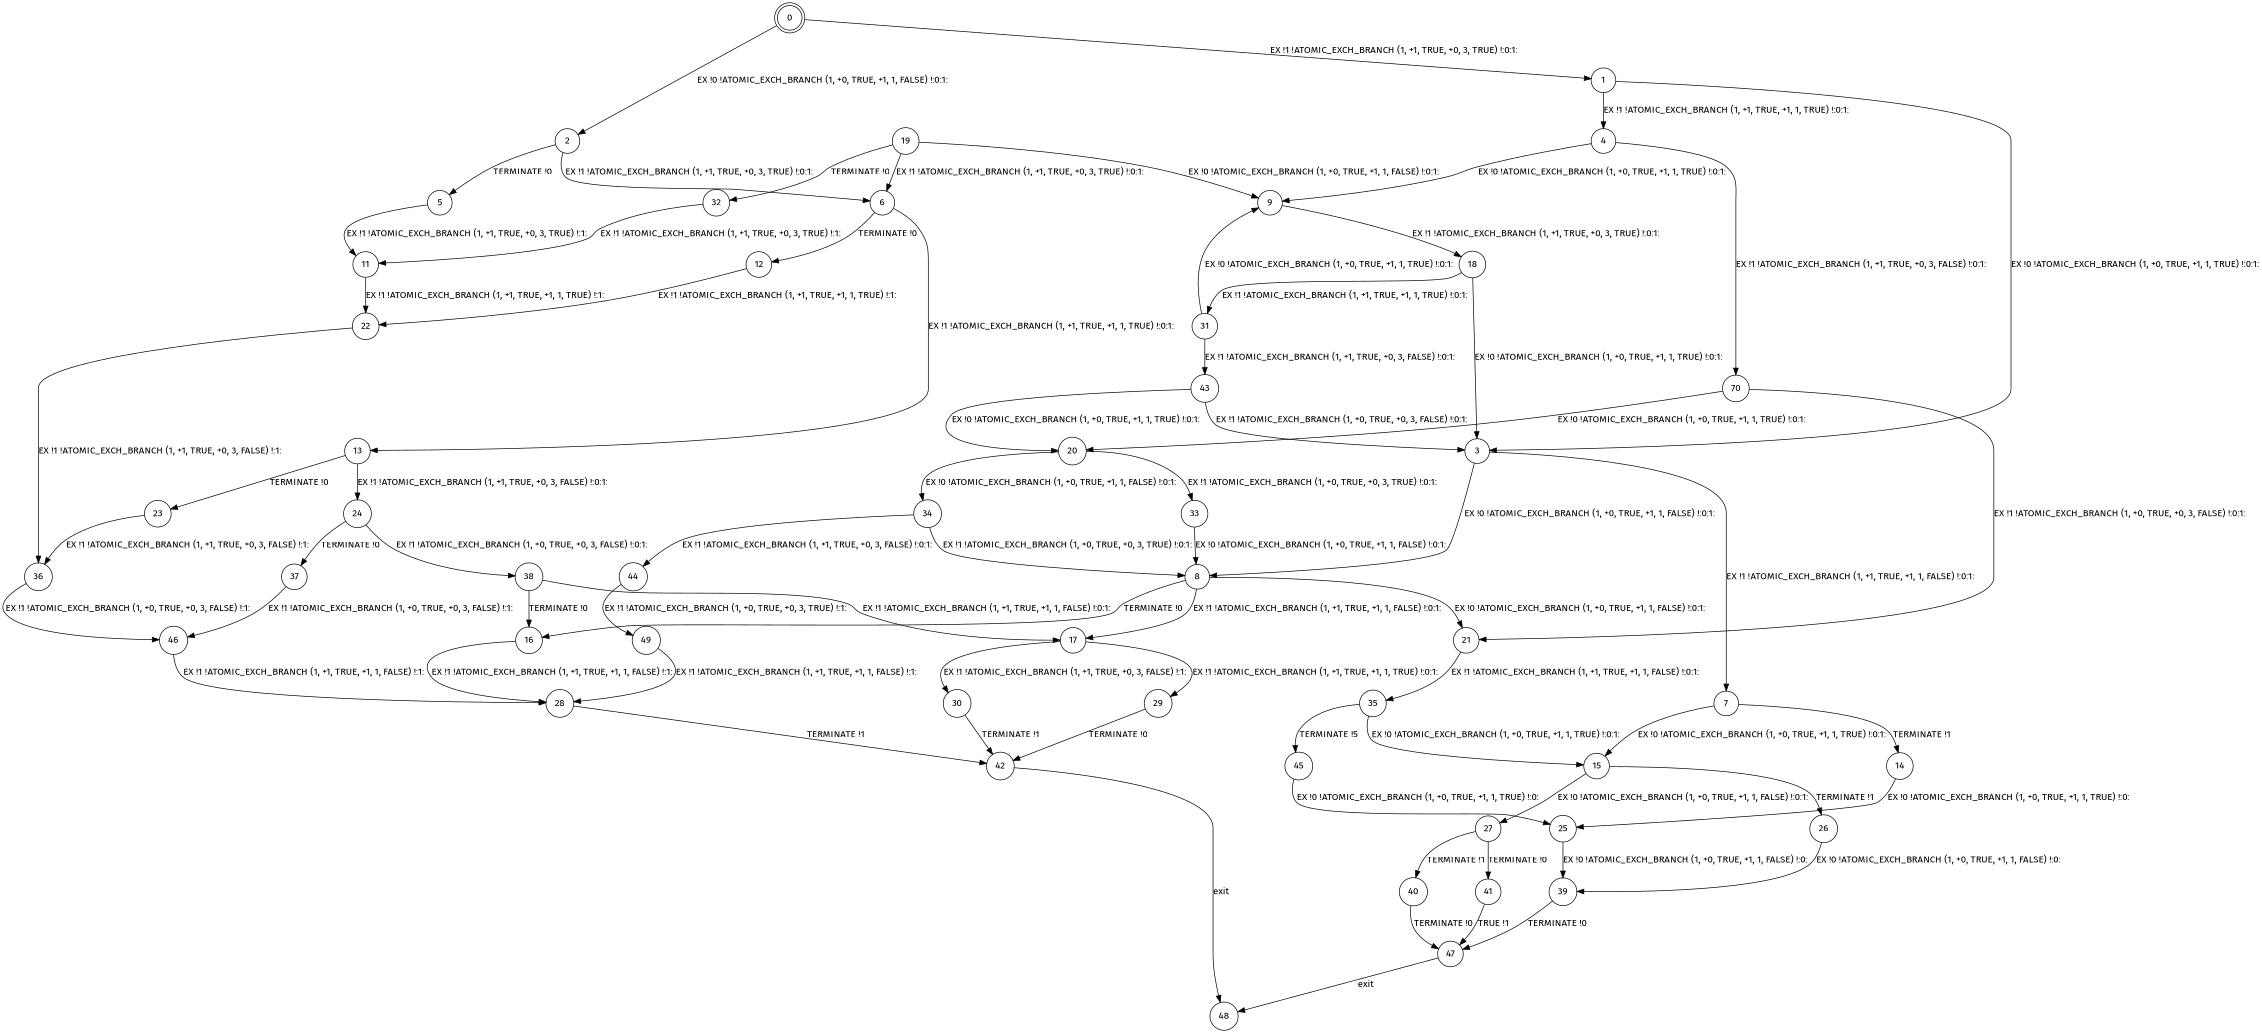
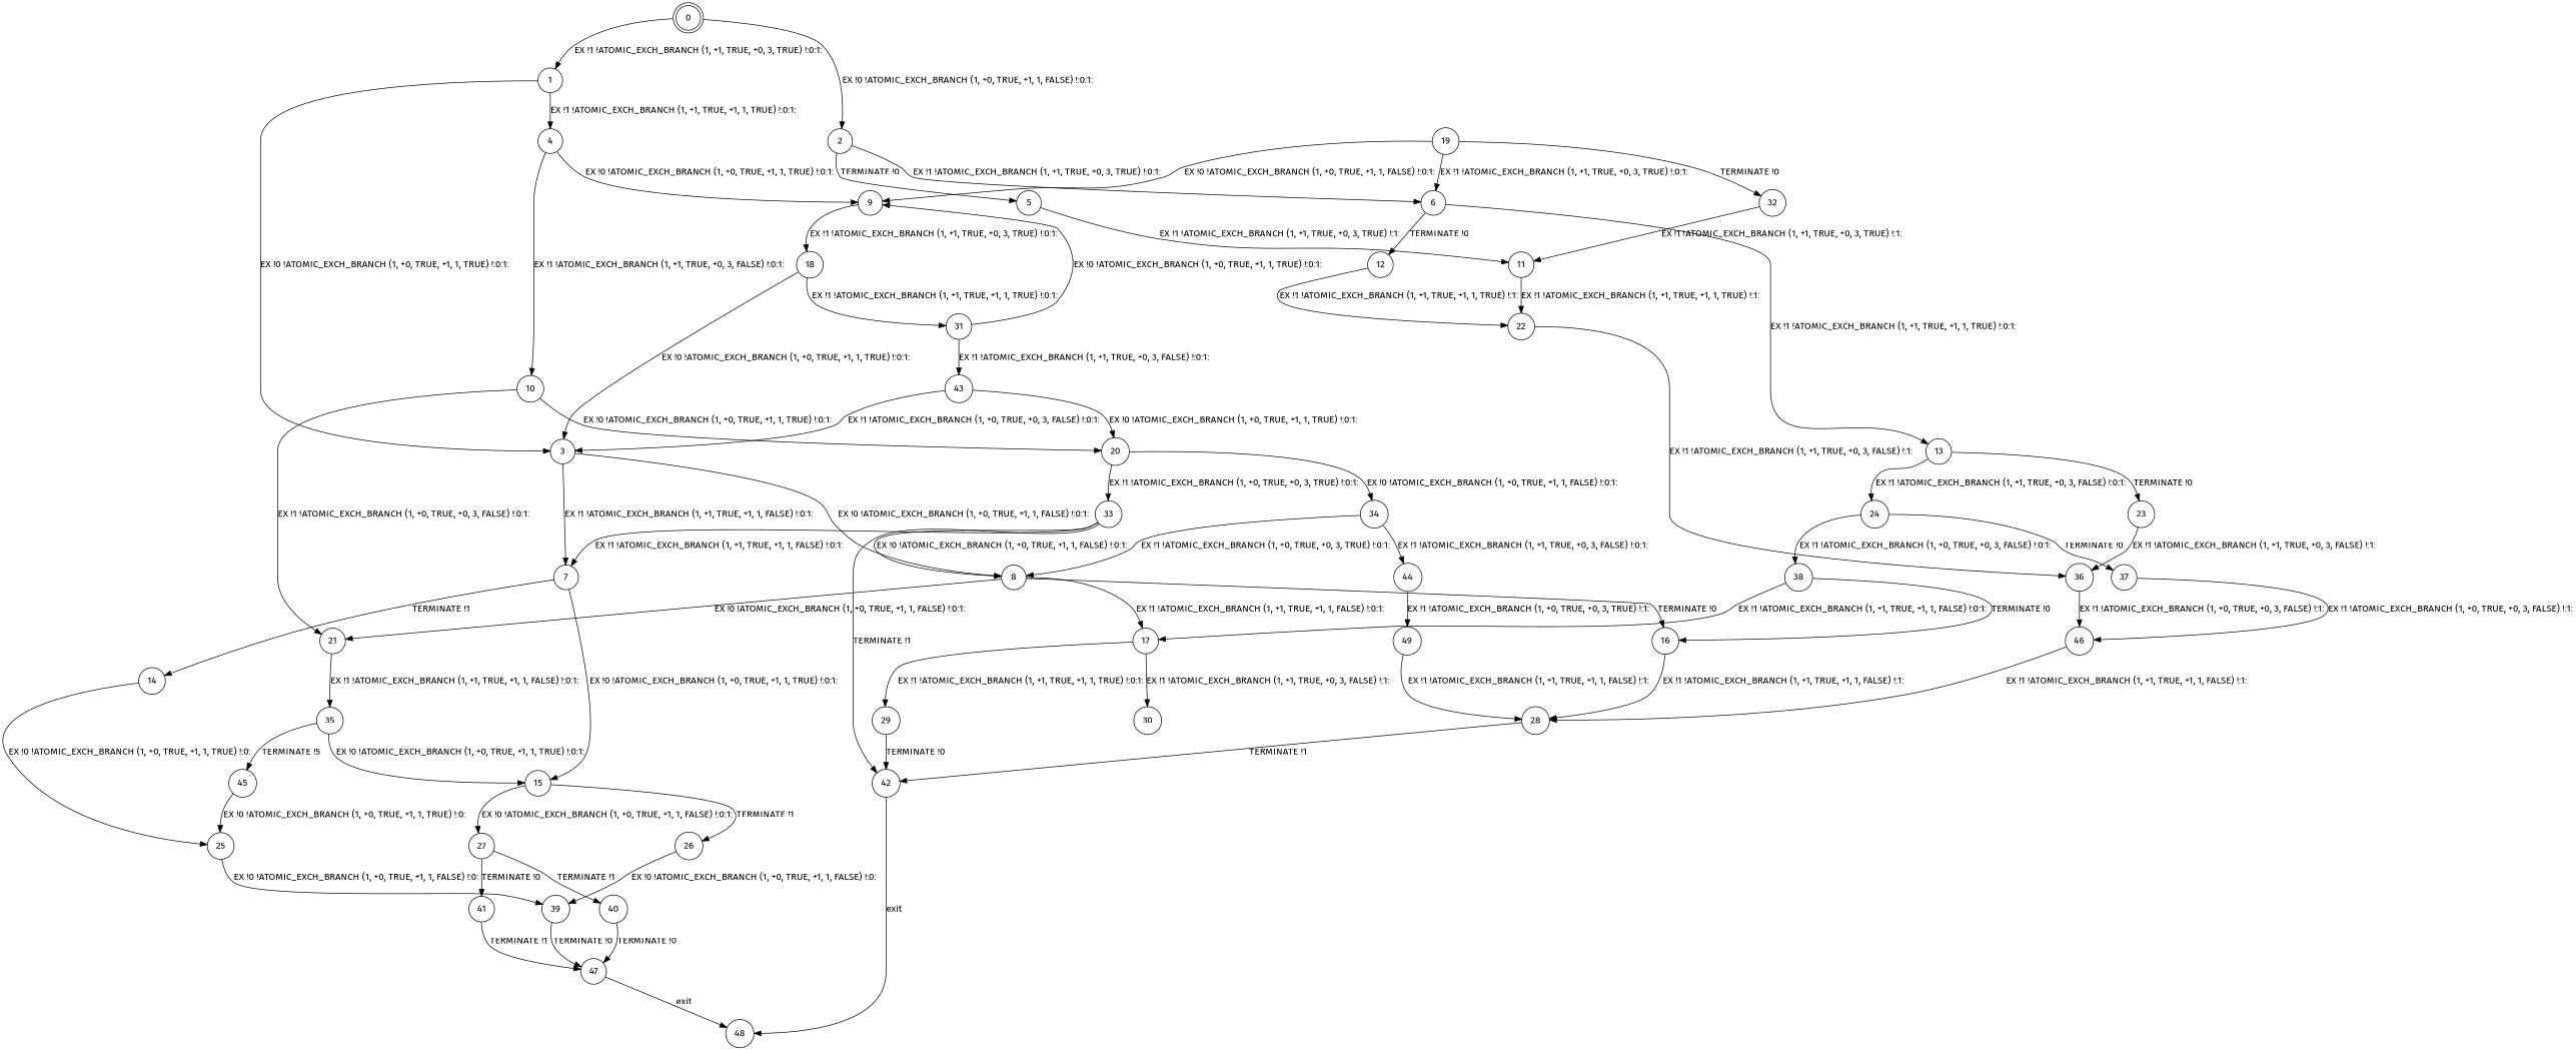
  digraph {
    fontname="Fira Sans"
    node [fontname="Fira Sans" shape=circle]
    edge [fontname="Fira Sans"]
    0 [peripheries=2]
    1
    2
    3
    4
    5
    6
    7
    8
    9
-   10 [label=70]
+   10
    11
    12
    13
    14
    15
    16
    17
    21
    18
    20
    22
    23
    24
    25
    26
    27
    28
    29
    30
    31
    19
    32
    33
    34
    35
    36
    37
    38
    39
    40
    41
    42
    43
    44
    45
    46
    47
    48
    49
    0 -> 1 [label="EX !1 !ATOMIC_EXCH_BRANCH (1, +1, TRUE, +0, 3, TRUE) !:0:1:"]
    0 -> 2 [label="EX !0 !ATOMIC_EXCH_BRANCH (1, +0, TRUE, +1, 1, FALSE) !:0:1:"]
    1 -> 3 [label="EX !0 !ATOMIC_EXCH_BRANCH (1, +0, TRUE, +1, 1, TRUE) !:0:1:"]
    1 -> 4 [label="EX !1 !ATOMIC_EXCH_BRANCH (1, +1, TRUE, +1, 1, TRUE) !:0:1:"]
    2 -> 5 [label="TERMINATE !0"]
    2 -> 6 [label="EX !1 !ATOMIC_EXCH_BRANCH (1, +1, TRUE, +0, 3, TRUE) !:0:1:"]
    3 -> 7 [label="EX !1 !ATOMIC_EXCH_BRANCH (1, +1, TRUE, +1, 1, FALSE) !:0:1:"]
    3 -> 8 [label="EX !0 !ATOMIC_EXCH_BRANCH (1, +0, TRUE, +1, 1, FALSE) !:0:1:"]
    4 -> 9 [label="EX !0 !ATOMIC_EXCH_BRANCH (1, +0, TRUE, +1, 1, TRUE) !:0:1:"]
    4 -> 10 [label="EX !1 !ATOMIC_EXCH_BRANCH (1, +1, TRUE, +0, 3, FALSE) !:0:1:"]
    5 -> 11 [label="EX !1 !ATOMIC_EXCH_BRANCH (1, +1, TRUE, +0, 3, TRUE) !:1:"]
    6 -> 12 [label="TERMINATE !0"]
    6 -> 13 [label="EX !1 !ATOMIC_EXCH_BRANCH (1, +1, TRUE, +1, 1, TRUE) !:0:1:"]
    7 -> 14 [label="TERMINATE !1"]
    7 -> 15 [label="EX !0 !ATOMIC_EXCH_BRANCH (1, +0, TRUE, +1, 1, TRUE) !:0:1:"]
    8 -> 16 [label="TERMINATE !0"]
    8 -> 17 [label="EX !1 !ATOMIC_EXCH_BRANCH (1, +1, TRUE, +1, 1, FALSE) !:0:1:"]
    8 -> 21 [label="EX !0 !ATOMIC_EXCH_BRANCH (1, +0, TRUE, +1, 1, FALSE) !:0:1:"]
    9 -> 18 [label="EX !1 !ATOMIC_EXCH_BRANCH (1, +1, TRUE, +0, 3, TRUE) !:0:1:"]
    10 -> 21 [label="EX !1 !ATOMIC_EXCH_BRANCH (1, +0, TRUE, +0, 3, FALSE) !:0:1:"]
    10 -> 20 [label="EX !0 !ATOMIC_EXCH_BRANCH (1, +0, TRUE, +1, 1, TRUE) !:0:1:"]
    11 -> 22 [label="EX !1 !ATOMIC_EXCH_BRANCH (1, +1, TRUE, +1, 1, TRUE) !:1:"]
    12 -> 22 [label="EX !1 !ATOMIC_EXCH_BRANCH (1, +1, TRUE, +1, 1, TRUE) !:1:"]
    13 -> 23 [label="TERMINATE !0"]
    13 -> 24 [label="EX !1 !ATOMIC_EXCH_BRANCH (1, +1, TRUE, +0, 3, FALSE) !:0:1:"]
    14 -> 25 [label="EX !0 !ATOMIC_EXCH_BRANCH (1, +0, TRUE, +1, 1, TRUE) !:0:"]
    15 -> 26 [label="TERMINATE !1"]
    15 -> 27 [label="EX !0 !ATOMIC_EXCH_BRANCH (1, +0, TRUE, +1, 1, FALSE) !:0:1:"]
    16 -> 28 [label="EX !1 !ATOMIC_EXCH_BRANCH (1, +1, TRUE, +1, 1, FALSE) !:1:"]
    17 -> 29 [label="EX !1 !ATOMIC_EXCH_BRANCH (1, +1, TRUE, +1, 1, TRUE) !:0:1:"]
    17 -> 30 [label="EX !1 !ATOMIC_EXCH_BRANCH (1, +1, TRUE, +0, 3, FALSE) !:1:"]
    21 -> 35 [label="EX !1 !ATOMIC_EXCH_BRANCH (1, +1, TRUE, +1, 1, FALSE) !:0:1:"]
    18 -> 3 [label="EX !0 !ATOMIC_EXCH_BRANCH (1, +0, TRUE, +1, 1, TRUE) !:0:1:"]
    18 -> 31 [label="EX !1 !ATOMIC_EXCH_BRANCH (1, +1, TRUE, +1, 1, TRUE) !:0:1:"]
    20 -> 33 [label="EX !1 !ATOMIC_EXCH_BRANCH (1, +0, TRUE, +0, 3, TRUE) !:0:1:"]
    20 -> 34 [label="EX !0 !ATOMIC_EXCH_BRANCH (1, +0, TRUE, +1, 1, FALSE) !:0:1:"]
    22 -> 36 [label="EX !1 !ATOMIC_EXCH_BRANCH (1, +1, TRUE, +0, 3, FALSE) !:1:"]
    23 -> 36 [label="EX !1 !ATOMIC_EXCH_BRANCH (1, +1, TRUE, +0, 3, FALSE) !:1:"]
    24 -> 37 [label="TERMINATE !0"]
    24 -> 38 [label="EX !1 !ATOMIC_EXCH_BRANCH (1, +0, TRUE, +0, 3, FALSE) !:0:1:"]
    25 -> 39 [label="EX !0 !ATOMIC_EXCH_BRANCH (1, +0, TRUE, +1, 1, FALSE) !:0:"]
    26 -> 39 [label="EX !0 !ATOMIC_EXCH_BRANCH (1, +0, TRUE, +1, 1, FALSE) !:0:"]
    27 -> 40 [label="TERMINATE !1"]
    27 -> 41 [label="TERMINATE !0"]
    28 -> 42 [label="TERMINATE !1"]
    29 -> 42 [label="TERMINATE !0"]
-   30 -> 42 [label="TERMINATE !1"]
+   33 -> 42 [label="TERMINATE !1"]
    31 -> 9 [label="EX !0 !ATOMIC_EXCH_BRANCH (1, +0, TRUE, +1, 1, TRUE) !:0:1:"]
    31 -> 43 [label="EX !1 !ATOMIC_EXCH_BRANCH (1, +1, TRUE, +0, 3, FALSE) !:0:1:"]
    19 -> 6 [label="EX !1 !ATOMIC_EXCH_BRANCH (1, +1, TRUE, +0, 3, TRUE) !:0:1:"]
    19 -> 9 [label="EX !0 !ATOMIC_EXCH_BRANCH (1, +0, TRUE, +1, 1, FALSE) !:0:1:"]
    19 -> 32 [label="TERMINATE !0"]
    32 -> 11 [label="EX !1 !ATOMIC_EXCH_BRANCH (1, +1, TRUE, +0, 3, TRUE) !:1:"]
+   33 -> 7 [label="EX !1 !ATOMIC_EXCH_BRANCH (1, +1, TRUE, +1, 1, FALSE) !:0:1:"]
    33 -> 8 [label="EX !0 !ATOMIC_EXCH_BRANCH (1, +0, TRUE, +1, 1, FALSE) !:0:1:"]
    34 -> 8 [label="EX !1 !ATOMIC_EXCH_BRANCH (1, +0, TRUE, +0, 3, TRUE) !:0:1:"]
    34 -> 44 [label="EX !1 !ATOMIC_EXCH_BRANCH (1, +1, TRUE, +0, 3, FALSE) !:0:1:"]
    35 -> 15 [label="EX !0 !ATOMIC_EXCH_BRANCH (1, +0, TRUE, +1, 1, TRUE) !:0:1:"]
    35 -> 45 [label="TERMINATE !5"]
    36 -> 46 [label="EX !1 !ATOMIC_EXCH_BRANCH (1, +0, TRUE, +0, 3, FALSE) !:1:"]
    37 -> 46 [label="EX !1 !ATOMIC_EXCH_BRANCH (1, +0, TRUE, +0, 3, FALSE) !:1:"]
    38 -> 16 [label="TERMINATE !0"]
    38 -> 17 [label="EX !1 !ATOMIC_EXCH_BRANCH (1, +1, TRUE, +1, 1, FALSE) !:0:1:"]
    39 -> 47 [label="TERMINATE !0"]
    40 -> 47 [label="TERMINATE !0"]
-   41 -> 47 [label="TRUE !1"]
+   41 -> 47 [label="TERMINATE !1"]
    42 -> 48 [label=exit]
    43 -> 3 [label="EX !1 !ATOMIC_EXCH_BRANCH (1, +0, TRUE, +0, 3, FALSE) !:0:1:"]
    43 -> 20 [label="EX !0 !ATOMIC_EXCH_BRANCH (1, +0, TRUE, +1, 1, TRUE) !:0:1:"]
    44 -> 49 [label="EX !1 !ATOMIC_EXCH_BRANCH (1, +0, TRUE, +0, 3, TRUE) !:1:"]
    45 -> 25 [label="EX !0 !ATOMIC_EXCH_BRANCH (1, +0, TRUE, +1, 1, TRUE) !:0:"]
    46 -> 28 [label="EX !1 !ATOMIC_EXCH_BRANCH (1, +1, TRUE, +1, 1, FALSE) !:1:"]
    47 -> 48 [label=exit]
    49 -> 28 [label="EX !1 !ATOMIC_EXCH_BRANCH (1, +1, TRUE, +1, 1, FALSE) !:1:"]
  }
